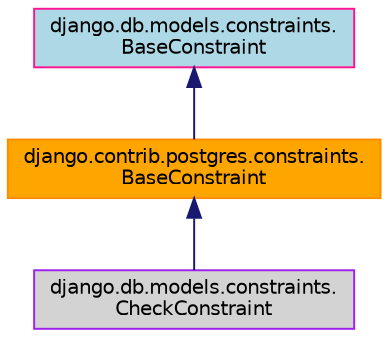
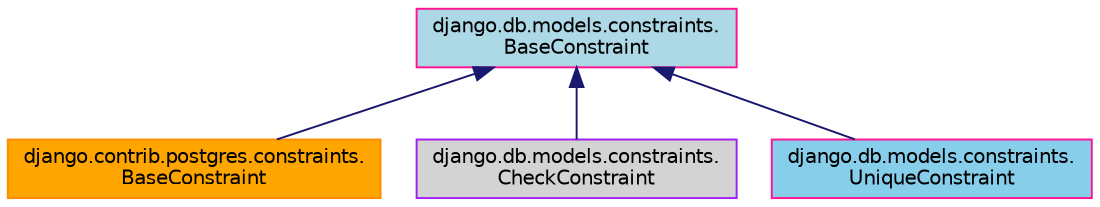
  digraph {
    rankdir=TB
    node [color=deeppink fontname=Helvetica fontsize=10 shape=record style=filled]
    edge [color=midnightblue dir=back fontname=Helvetica fontsize=10 labelfontname=Helvetica labelfontsize=10 style=solid]
    n1 [fillcolor=lightblue height=0.2 label="django.db.models.constraints.\lBaseConstraint" width=0.4]
    n2 [color=darkorange fillcolor=orange height=0.2 label="django.contrib.postgres.constraints.\lBaseConstraint" width=0.4]
    n3 [color=purple fillcolor=lightgrey height=0.2 label="django.db.models.constraints.\lCheckConstraint" width=0.4]
+   n4 [fillcolor=skyblue height=0.2 label="django.db.models.constraints.\lUniqueConstraint" width=0.4]
    n1 -> n2
-   n2 -> n3
+   n1 -> n3
+   n1 -> n4
  }
